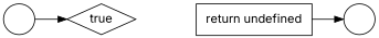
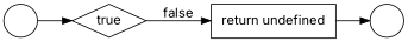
  digraph {
    fontname=Inter
    rankdir=LR
    node [color=black fillcolor=white fontname=Inter shape=circle style=filled]
    edge [color=black fontname=Inter]
    n1 [label=<<font color="black">true</font>> shape=diamond]
    n2 [label=<<font color="black">     <table border="0" cellborder="1" cellspacing="0" cellpadding="10">       <tr><td align="left">return undefined</td></tr>     </table>   </font>> margin=0 shape=none]
    n3 [label=" "]
    n4 [label=" "]
+   n1 -> n2 [label=<<font color="black">false</font>>]
    n2 -> n3
    n4 -> n1
  }
